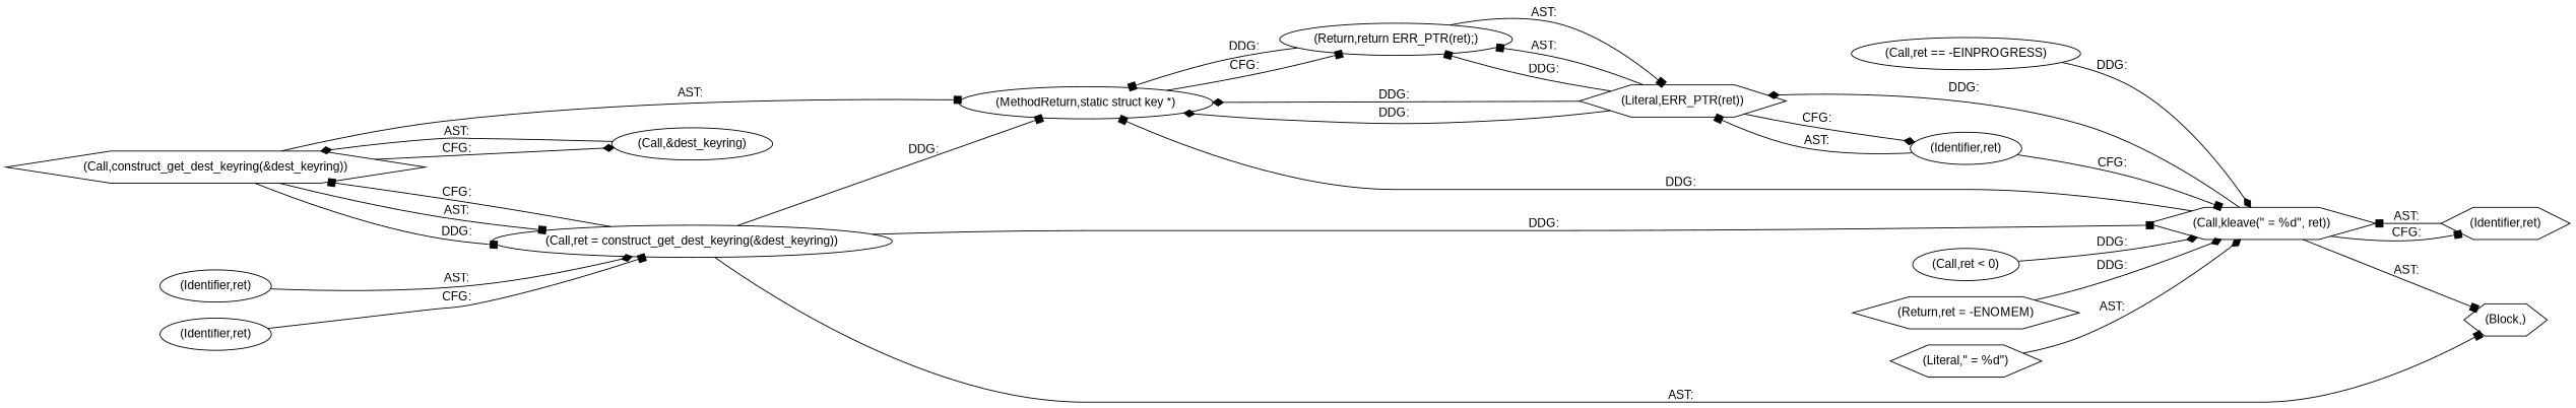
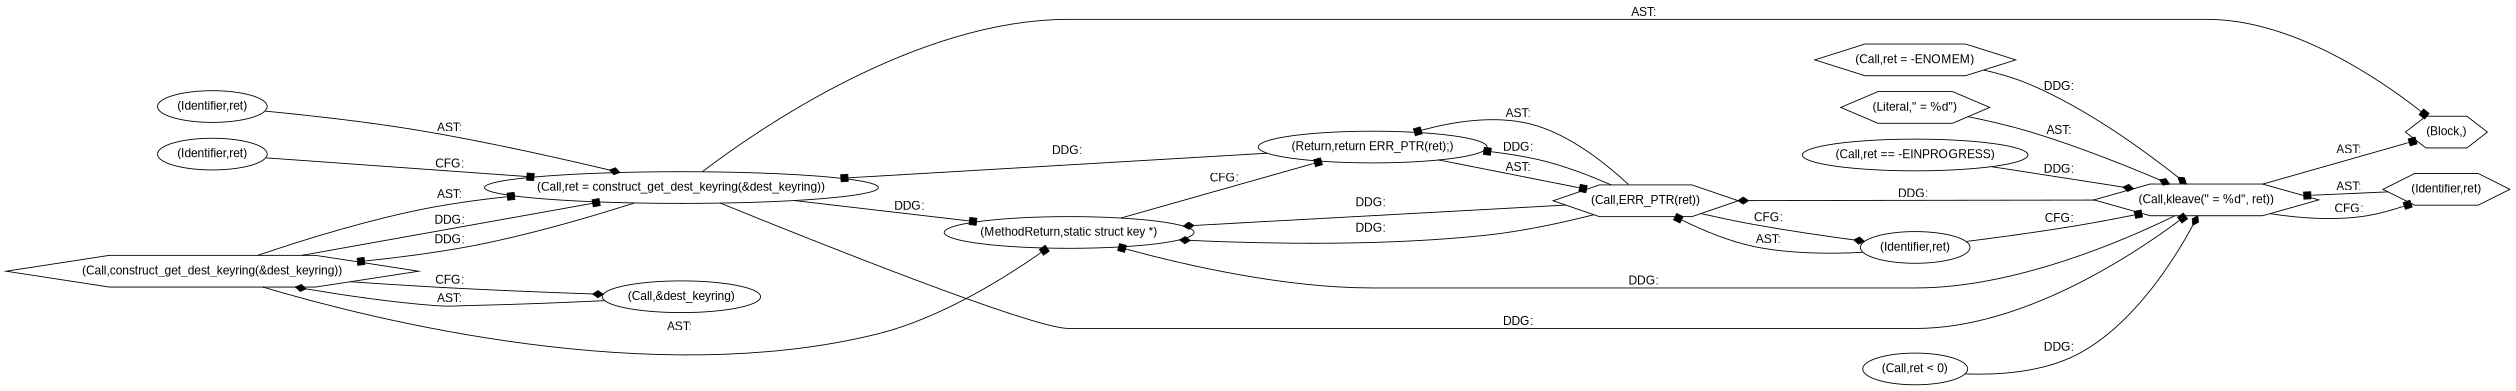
  digraph {
    fontname="Liberation Sans"
    rankdir=LR
    node [fontname="Liberation Sans" shape=ellipse]
    edge [arrowhead=box fontname="Liberation Sans"]
    n1 [label="(Call,construct_get_dest_keyring(&dest_keyring))" shape=hexagon]
    n2 [label="(Call,ret = construct_get_dest_keyring(&dest_keyring))"]
    n3 [label="(Call,&dest_keyring)"]
    n4 [label="(MethodReturn,static struct key *)"]
    n5 [label="(Call,kleave(\" = %d\", ret))" shape=hexagon]
    n6 [label="(Block,)" shape=hexagon]
    n7 [label="(Return,return ERR_PTR(ret);)"]
-   n8 [label="(Literal,ERR_PTR(ret))" shape=hexagon]
+   n8 [label="(Call,ERR_PTR(ret))" shape=hexagon]
    n9 [label="(Identifier,ret)" shape=hexagon]
    n10 [label="(Identifier,ret)"]
    n11 [label="(Identifier,ret)"]
    n12 [label="(Call,ret < 0)"]
    n13 [label="(Identifier,ret)"]
-   n14 [label="(Return,ret = -ENOMEM)" shape=hexagon]
+   n14 [label="(Call,ret = -ENOMEM)" shape=hexagon]
    n15 [label="(Literal,\" = %d\")" shape=hexagon]
    n16 [label="(Call,ret == -EINPROGRESS)"]
    n1 -> n2 [label="AST: "]
    n1 -> n2 [label="DDG: "]
    n1 -> n3 [arrowhead=diamond label="CFG: "]
    n1 -> n4 [label="AST: "]
-   n2 -> n1 [label="CFG: "]
+   n2 -> n1 [label="DDG: "]
    n2 -> n4 [label="DDG: "]
    n2 -> n5 [label="DDG: "]
    n2 -> n6 [label="AST: "]
    n3 -> n1 [arrowhead=diamond label="AST: "]
    n4 -> n7 [label="CFG: "]
    n5 -> n4 [label="DDG: "]
    n5 -> n6 [label="AST: "]
    n5 -> n8 [arrowhead=diamond label="DDG: "]
    n5 -> n9 [label="CFG: "]
-   n7 -> n4 [label="DDG: "]
+   n7 -> n2 [label="DDG: "]
    n7 -> n8 [label="AST: "]
    n8 -> n4 [arrowhead=diamond label="DDG: "]
    n8 -> n4 [arrowhead=diamond label="DDG: "]
    n8 -> n7 [label="AST: "]
    n8 -> n7 [label="DDG: "]
    n8 -> n10 [arrowhead=diamond label="CFG: "]
    n9 -> n5 [label="AST: "]
    n10 -> n5 [label="CFG: "]
    n10 -> n8 [label="AST: "]
    n11 -> n2 [arrowhead=diamond label="AST: "]
    n12 -> n5 [arrowhead=diamond label="DDG: "]
    n13 -> n2 [label="CFG: "]
    n14 -> n5 [arrowhead=diamond label="DDG: "]
    n15 -> n5 [arrowhead=diamond label="AST: "]
    n16 -> n5 [arrowhead=diamond label="DDG: "]
  }
